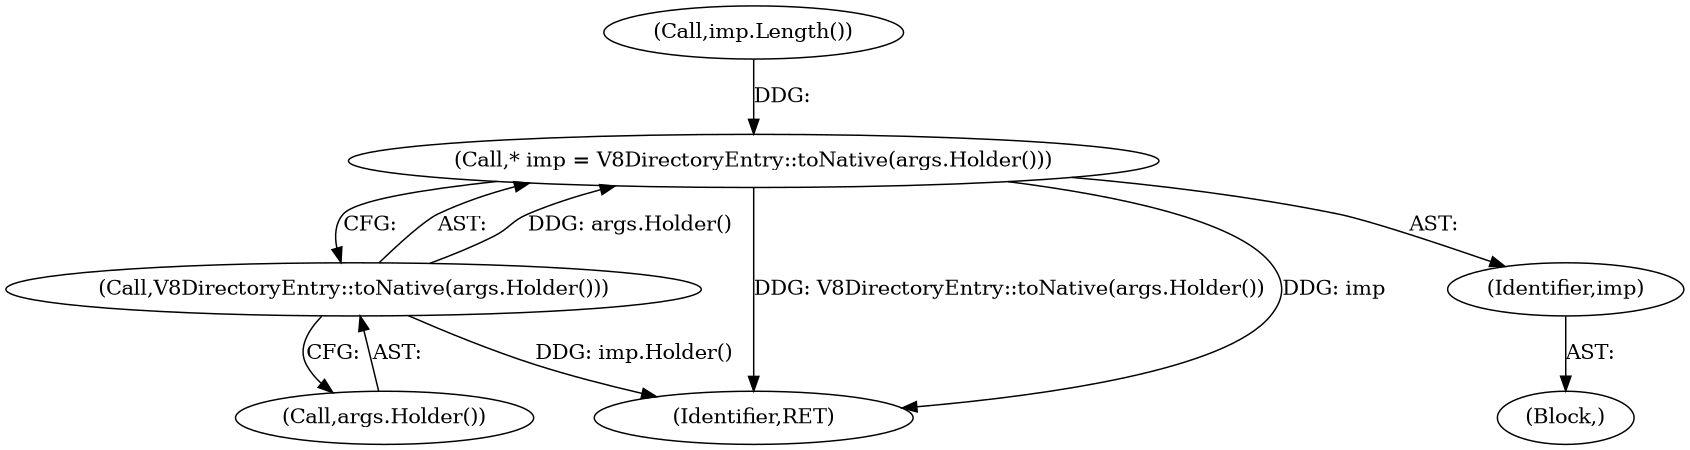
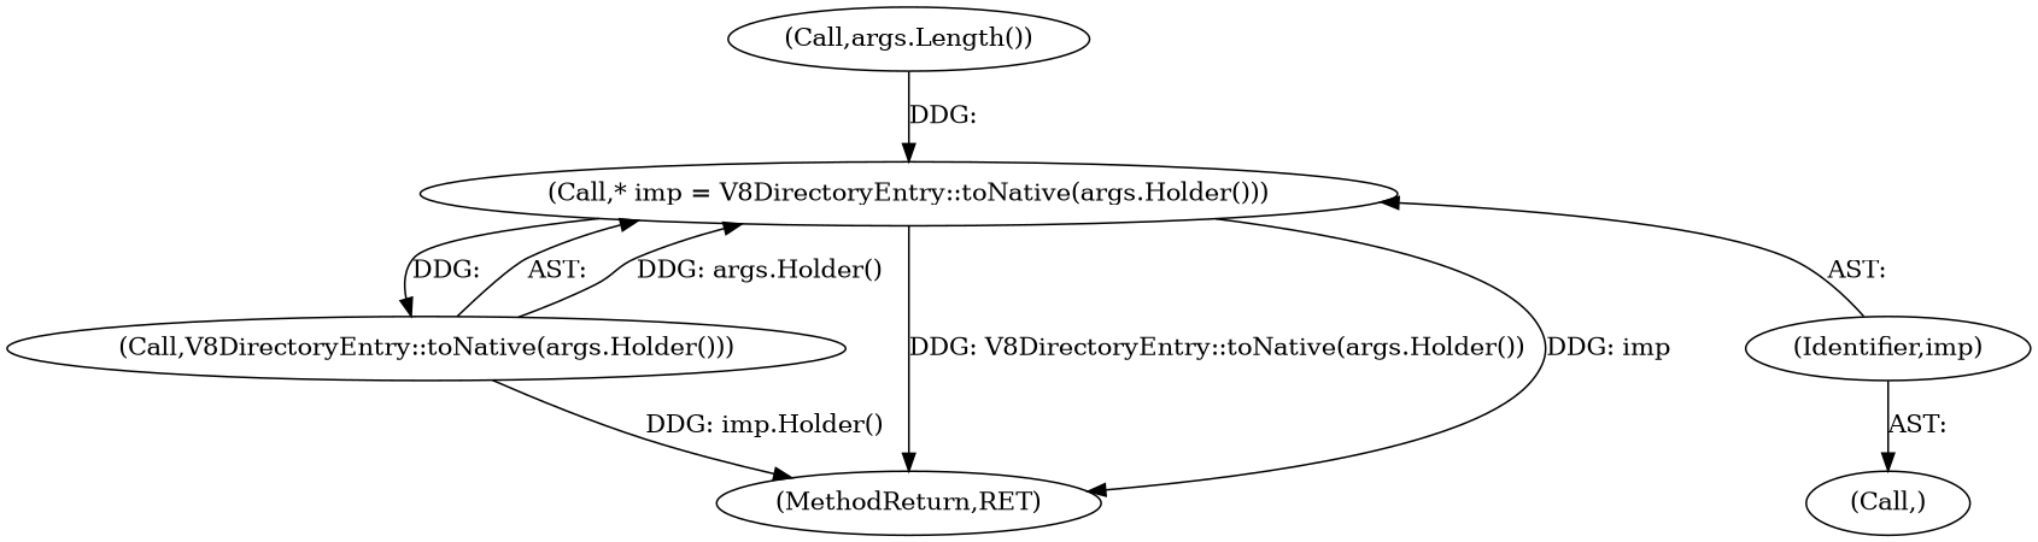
  digraph {
    n1 [label="(Call,* imp = V8DirectoryEntry::toNative(args.Holder()))"]
    n2 [label="(Call,V8DirectoryEntry::toNative(args.Holder()))"]
-   n3 [label="(Identifier,RET)"]
-   n4 [label="(Call,args.Holder())"]
-   n5 [label="(Block,)"]
-   n6 [label="(Call,imp.Length())"]
+   n3 [label="(MethodReturn,RET)"]
+   n5 [label="(Call,)"]
+   n6 [label="(Call,args.Length())"]
    n7 [label="(Identifier,imp)"]
-   n1 -> n2 [label="CFG: "]
+   n1 -> n2 [label="DDG: "]
    n1 -> n3 [label="DDG: V8DirectoryEntry::toNative(args.Holder())"]
    n1 -> n3 [label="DDG: imp"]
    n2 -> n1 [label="AST: "]
    n2 -> n1 [label="DDG: args.Holder()"]
    n2 -> n3 [label="DDG: imp.Holder()"]
-   n2 -> n4 [label="CFG: "]
-   n4 -> n2 [label="AST: "]
    n6 -> n1 [label="DDG: "]
-   n1 -> n7 [label="AST: "]
+   n7 -> n1 [label="AST: "]
    n7 -> n5 [label="AST: "]
  }
